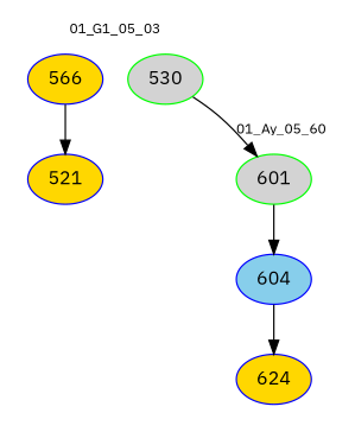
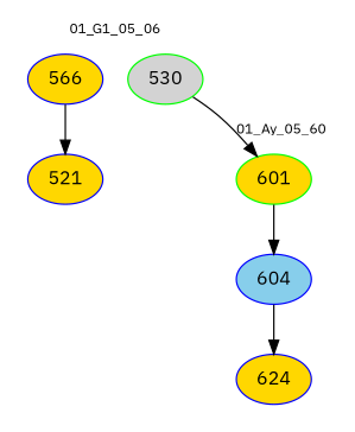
  digraph {
    fontname="IBM Plex Sans"
    node [color=blue fillcolor=gold fontname="IBM Plex Sans" style=filled]
    edge [color=black fontname="IBM Plex Sans"]
-   n1 [color=green fillcolor=lightgrey label=601]
+   n1 [color=green label=601]
    n2 [fillcolor=skyblue label=604]
    n3 [label=624]
    n4 [color=green fillcolor=lightgrey label=530]
    n5 [label=566]
    n6 [label=521]
    subgraph cluster_1 {
      color=white
      fontsize=10
      label="01_Ay_05_60"
      n1
      n2
      n3
    }
    subgraph cluster_2 {
      color=white
      fontsize=10
-     label="01_G1_05_03"
+     label="01_G1_05_06"
      n4
      n5
      n6
    }
    n1 -> n2
    n2 -> n3
    n4 -> n1
    n5 -> n6
  }
